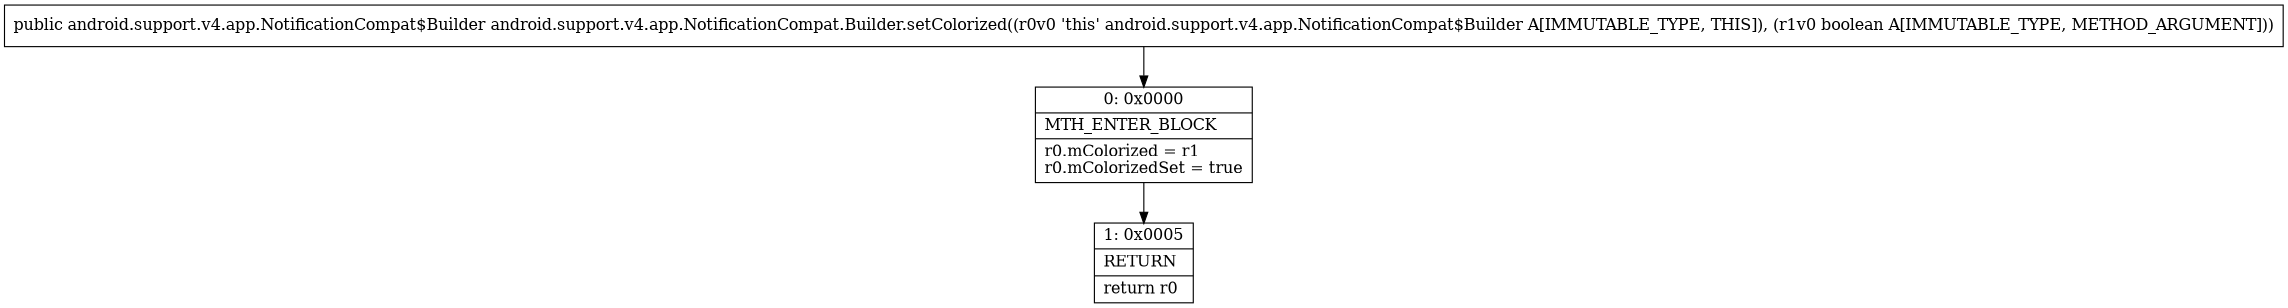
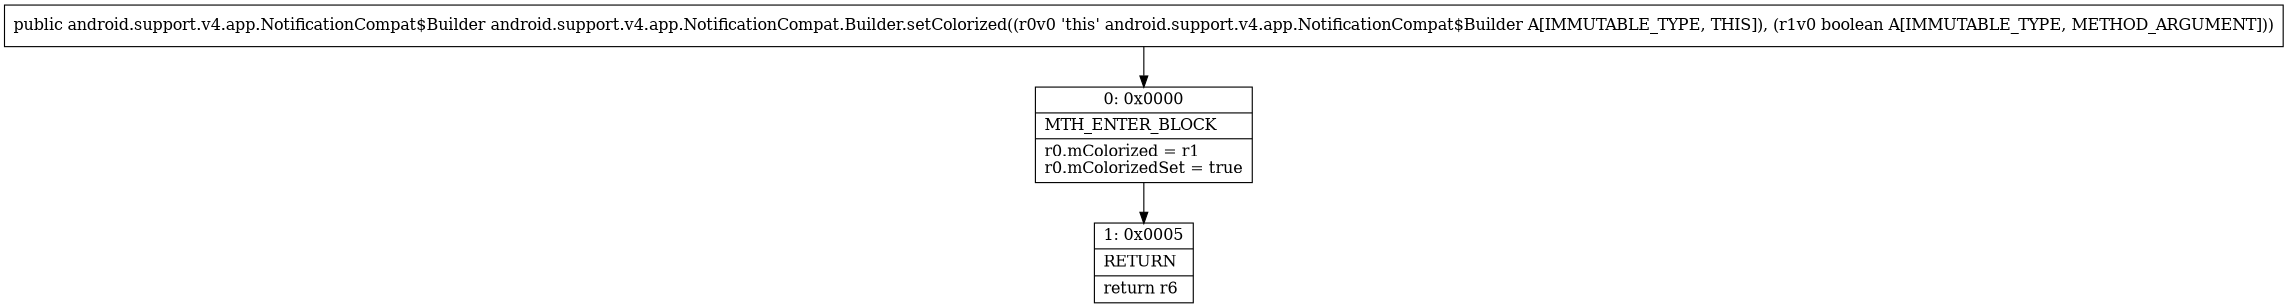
  digraph {
    node [shape=record]
    n1 [label="{0\:\ 0x0000|MTH_ENTER_BLOCK\l|r0.mColorized = r1\lr0.mColorizedSet = true\l}"]
-   n2 [label="{1\:\ 0x0005|RETURN\l|return r0\l}"]
+   n2 [label="{1\:\ 0x0005|RETURN\l|return r6\l}"]
    n3 [label="{public android.support.v4.app.NotificationCompat$Builder android.support.v4.app.NotificationCompat.Builder.setColorized((r0v0 'this' android.support.v4.app.NotificationCompat$Builder A[IMMUTABLE_TYPE, THIS]), (r1v0 boolean A[IMMUTABLE_TYPE, METHOD_ARGUMENT])) }"]
    n1 -> n2
    n3 -> n1
  }
